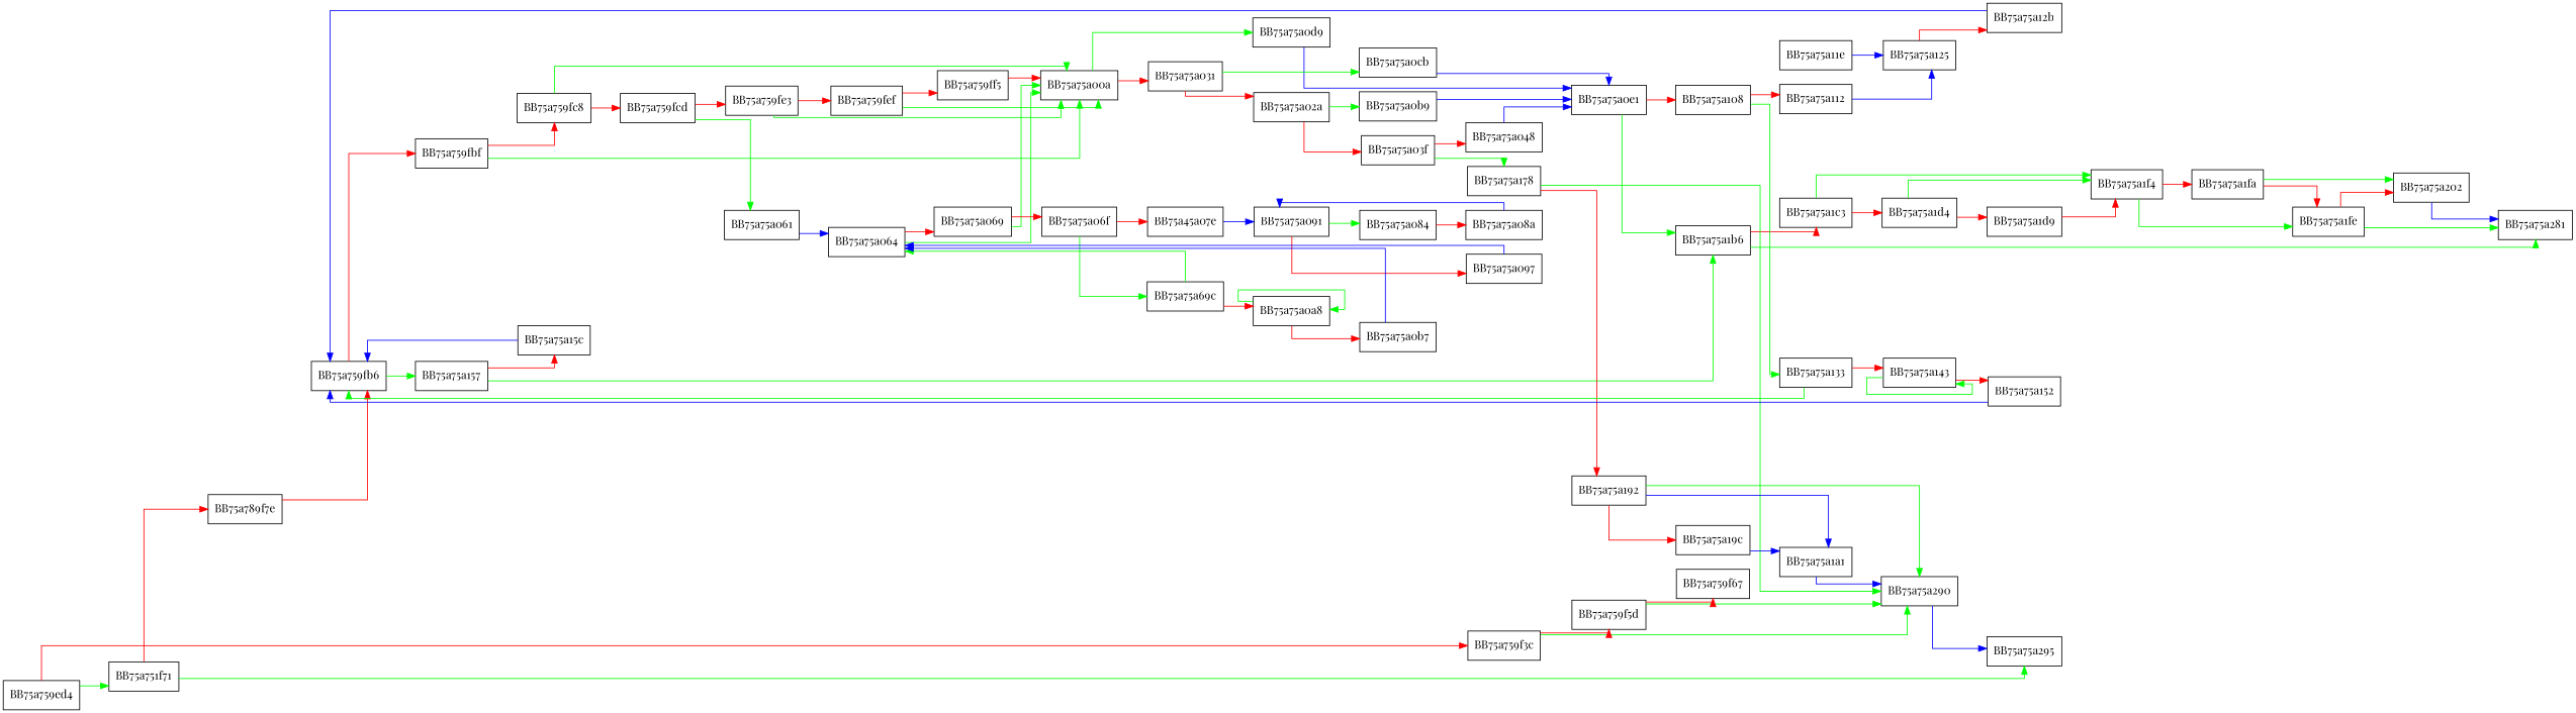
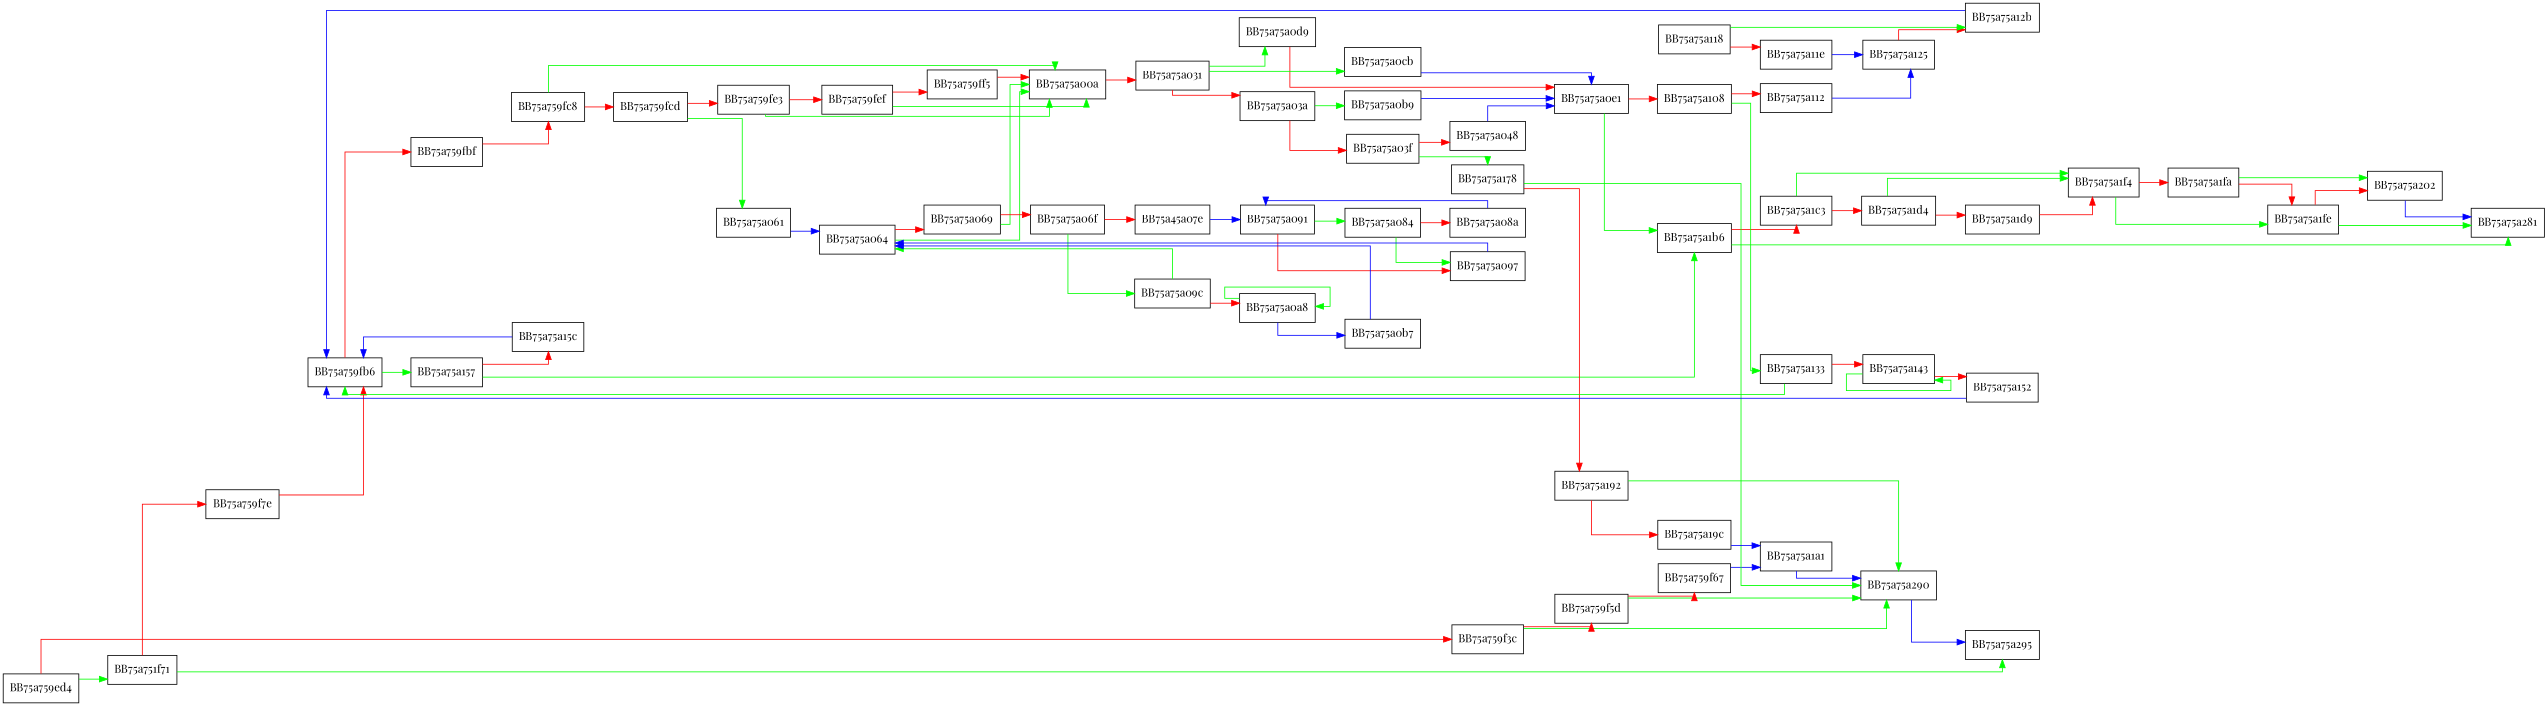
  digraph {
    fontname="Playfair Display"
    rankdir=LR
    splines=ortho
    node [fontname="Playfair Display" shape=box]
    edge [color=red fontname="Playfair Display"]
    n1 [label=BB75a751f71]
    BB75a759ed4
    BB75a759f3c
    BB75a75a295
-   BB75a759f7e [label=BB75a789f7e]
+   BB75a759f7e
    BB75a75a290
    BB75a759f5d
    BB75a759fb6
    BB75a759f67
    BB75a75a1a1
    BB75a75a157
    BB75a759fbf
    BB75a75a1b6
    BB75a75a15c
    BB75a75a00a
    BB75a759fc8
    BB75a75a281
    BB75a75a1c3
    BB75a75a0d9
    BB75a75a031
    BB75a759fcd
    BB75a75a0e1
    BB75a75a0cb
-   BB75a75a03a [label=BB75a75a02a]
+   BB75a75a03a
    BB75a75a061
    BB75a759fe3
    BB75a75a064
    BB75a759fef
    BB75a75a069
    BB75a759ff5
    BB75a75a108
    BB75a75a0b9
    BB75a75a03f
    BB75a75a178
    BB75a75a048
    BB75a75a192
    BB75a75a19c
    BB75a75a133
    BB75a75a112
    BB75a75a06f
-   BB75a75a09c [label=BB75a75a69c]
+   BB75a75a09c
    n42 [label=BB75a45a07e]
    BB75a75a0a8
    BB75a75a091
    BB75a75a0b7
    BB75a75a084
    BB75a75a097
    BB75a75a08a
    BB75a75a1f4
    BB75a75a1d4
    BB75a75a143
    BB75a75a125
    BB75a75a152
    BB75a75a12b
+   BB75a75a118
    BB75a75a11e
    BB75a75a1fe
    BB75a75a1fa
    BB75a75a1d9
    BB75a75a202
    n1 -> BB75a75a295 [color=green]
    n1 -> BB75a759f7e
    BB75a759ed4 -> n1 [color=green]
    BB75a759ed4 -> BB75a759f3c
    BB75a759f3c -> BB75a75a290 [color=green]
    BB75a759f3c -> BB75a759f5d
    BB75a759f7e -> BB75a759fb6
    BB75a75a290 -> BB75a75a295 [color=blue]
    BB75a759f5d -> BB75a75a290 [color=green]
    BB75a759f5d -> BB75a759f67
    BB75a759fb6 -> BB75a75a157 [color=green]
    BB75a759fb6 -> BB75a759fbf
-   BB75a75a192 -> BB75a75a1a1 [color=blue]
+   BB75a759f67 -> BB75a75a1a1 [color=blue]
    BB75a75a1a1 -> BB75a75a290 [color=blue]
    BB75a75a157 -> BB75a75a1b6 [color=green]
    BB75a75a157 -> BB75a75a15c
-   BB75a759fbf -> BB75a75a00a [color=green]
    BB75a759fbf -> BB75a759fc8
    BB75a75a1b6 -> BB75a75a281 [color=green]
    BB75a75a1b6 -> BB75a75a1c3
    BB75a75a15c -> BB75a759fb6 [color=blue]
-   BB75a75a00a -> BB75a75a0d9 [color=green]
+   BB75a75a031 -> BB75a75a0d9 [color=green]
    BB75a75a00a -> BB75a75a031
    BB75a759fc8 -> BB75a75a00a [color=green]
    BB75a759fc8 -> BB75a759fcd
    BB75a75a1c3 -> BB75a75a1f4 [color=green]
    BB75a75a1c3 -> BB75a75a1d4
-   BB75a75a0d9 -> BB75a75a0e1 [color=blue]
+   BB75a75a0d9 -> BB75a75a0e1
    BB75a75a031 -> BB75a75a0cb [color=green]
    BB75a75a031 -> BB75a75a03a
    BB75a759fcd -> BB75a75a061 [color=green]
    BB75a759fcd -> BB75a759fe3
    BB75a75a0e1 -> BB75a75a1b6 [color=green]
    BB75a75a0e1 -> BB75a75a108
    BB75a75a0cb -> BB75a75a0e1 [color=blue]
    BB75a75a03a -> BB75a75a0b9 [color=green]
    BB75a75a03a -> BB75a75a03f
    BB75a75a061 -> BB75a75a064 [color=blue]
    BB75a759fe3 -> BB75a75a00a [color=green]
    BB75a759fe3 -> BB75a759fef
    BB75a75a064 -> BB75a75a00a [color=green]
    BB75a75a064 -> BB75a75a069
    BB75a759fef -> BB75a75a00a [color=green]
    BB75a759fef -> BB75a759ff5
    BB75a75a069 -> BB75a75a00a [color=green]
    BB75a75a069 -> BB75a75a06f
    BB75a759ff5 -> BB75a75a00a
    BB75a75a108 -> BB75a75a133 [color=green]
    BB75a75a108 -> BB75a75a112
    BB75a75a0b9 -> BB75a75a0e1 [color=blue]
    BB75a75a03f -> BB75a75a178 [color=green]
    BB75a75a03f -> BB75a75a048
    BB75a75a178 -> BB75a75a290 [color=green]
    BB75a75a178 -> BB75a75a192
    BB75a75a048 -> BB75a75a0e1 [color=blue]
    BB75a75a192 -> BB75a75a290 [color=green]
    BB75a75a192 -> BB75a75a19c
    BB75a75a19c -> BB75a75a1a1 [color=blue]
    BB75a75a133 -> BB75a759fb6 [color=green]
    BB75a75a133 -> BB75a75a143
    BB75a75a112 -> BB75a75a125 [color=blue]
    BB75a75a06f -> BB75a75a09c [color=green]
    BB75a75a06f -> n42
    BB75a75a09c -> BB75a75a064 [color=green]
    BB75a75a09c -> BB75a75a0a8
    n42 -> BB75a75a091 [color=blue]
    BB75a75a0a8 -> BB75a75a0a8 [color=green]
-   BB75a75a0a8 -> BB75a75a0b7
+   BB75a75a0a8 -> BB75a75a0b7 [color=blue]
    BB75a75a091 -> BB75a75a084 [color=green]
    BB75a75a091 -> BB75a75a097
    BB75a75a0b7 -> BB75a75a064 [color=blue]
+   BB75a75a084 -> BB75a75a097 [color=green]
    BB75a75a084 -> BB75a75a08a
    BB75a75a097 -> BB75a75a064 [color=blue]
    BB75a75a08a -> BB75a75a091 [color=blue]
    BB75a75a1f4 -> BB75a75a1fe [color=green]
    BB75a75a1f4 -> BB75a75a1fa
    BB75a75a1d4 -> BB75a75a1f4 [color=green]
    BB75a75a1d4 -> BB75a75a1d9
    BB75a75a143 -> BB75a75a143 [color=green]
    BB75a75a143 -> BB75a75a152
    BB75a75a125 -> BB75a75a12b
    BB75a75a152 -> BB75a759fb6 [color=blue]
    BB75a75a12b -> BB75a759fb6 [color=blue]
+   BB75a75a118 -> BB75a75a12b [color=green]
+   BB75a75a118 -> BB75a75a11e
    BB75a75a11e -> BB75a75a125 [color=blue]
    BB75a75a1fe -> BB75a75a281 [color=green]
    BB75a75a1fe -> BB75a75a202
    BB75a75a1fa -> BB75a75a1fe
    BB75a75a1fa -> BB75a75a202 [color=green]
    BB75a75a1d9 -> BB75a75a1f4
    BB75a75a202 -> BB75a75a281 [color=blue]
  }
